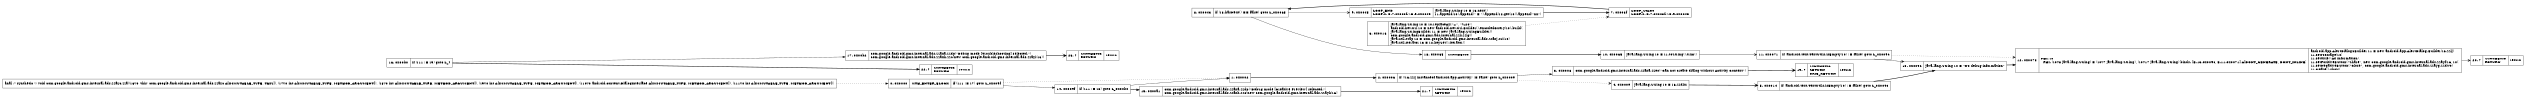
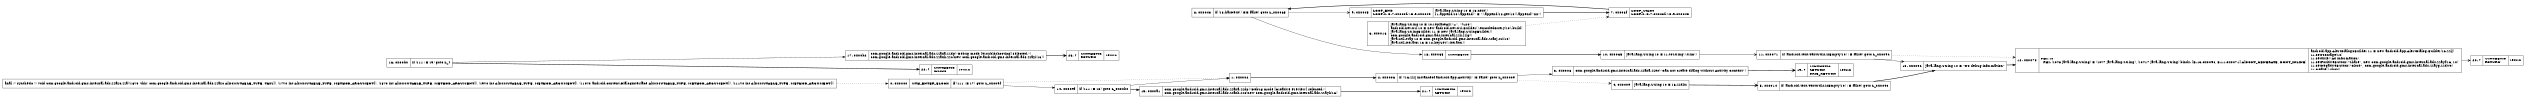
  digraph {
    rankdir=LR
    node [shape=record]
    edge [arrowhead=normal style=bold]
    n1 [label="{0\:\ 0x0000|MTH_ENTER_BLOCK\l|if (r11 != r7) goto L_0x009f\l}"]
    n2 [label="{1\:\ 0x0002}"]
    n3 [label="{14\:\ 0x009f|if (r11 != r8) goto L_0x00b0\l}"]
    n4 [label="{2\:\ 0x0006|if ((r6.zzlj instanceof android.app.Activity) != false) goto L_0x000e\l}"]
    n5 [label="{15\:\ 0x00a1|com.google.android.gms.internal.ads.zzaxa.zzdp(\"Debug mode [Creative Preview] selected.\")\lcom.google.android.gms.internal.ads.zzaxh.zzc(new com.google.android.gms.internal.ads.zzayh(r6))\l}"]
    n6 [label="{3\:\ 0x0008|com.google.android.gms.internal.ads.zzaxa.zzeo(\"Can not create dialog without Activity Context\")\l}"]
    n7 [label="{4\:\ 0x000e|java.lang.String r0 = r6.zzdku\l}"]
    n8 [label="{19\:\ ?|SYNTHETIC\lRETURN\lORIG_RETURN\l|return\l}"]
    n9 [label="{5\:\ 0x0014|if (android.text.TextUtils.isEmpty(r0) != false) goto L_0x009c\l}"]
    n10 [label="{13\:\ 0x009c|java.lang.String r0 = \"No debug information\"\l}"]
    n11 [label="{6\:\ 0x0016|java.lang.String r0 = r0.replaceAll(\"+\", \"%20\")\landroid.net.Uri r0 = new android.net.Uri.Builder().encodedQuery(r0).build()\ljava.lang.StringBuilder r1 = new java.lang.StringBuilder()\lcom.google.android.gms.ads.internal.zzk.zzlg()\ljava.util.Map r2 = com.google.android.gms.internal.ads.zzaxj.zzi(r0)\ljava.util.Iterator r3 = r2.keySet().iterator()\l}"]
    n12 [label="{7\:\ 0x003f|LOOP_START\lLOOP:0: B:7:0x003f\-\>B:9:0x0045\l}"]
    n13 [label="{12\:\ 0x0073|PHI: r0 \l  PHI: (r0v8 java.lang.String) = (r0v7 java.lang.String), (r0v17 java.lang.String) binds: [B:13:0x009c, B:11:0x0071] A[DONT_GENERATE, DONT_INLINE]\l|android.app.AlertDialog$Builder r1 = new android.app.AlertDialog.Builder(r6.zzlj)\lr1.setMessage(r0)\lr1.setTitle(\"Ad Information\")\lr1.setPositiveButton(\"Share\", new com.google.android.gms.internal.ads.zzayf(r6, r0))\lr1.setNegativeButton(\"Close\", com.google.android.gms.internal.ads.zzayg.zzdwo)\lr1.create().show()\l}"]
    n14 [label="{8\:\ 0x0043|if (r3.hasNext() == false) goto L_0x0065\l}"]
    n15 [label="{9\:\ 0x0045|LOOP_END\lLOOP:0: B:7:0x003f\-\>B:9:0x0045\l|java.lang.String r0 = r3.next()\lr1.append(r0).append(\" = \").append(r2.get(r0)).append(\"nn\")\l}"]
    n16 [label="{18\:\ 0x0065|SYNTHETIC\l}"]
    n17 [label="{10\:\ 0x0065|java.lang.String r0 = r1.toString().trim()\l}"]
    n18 [label="{11\:\ 0x0071|if (android.text.TextUtils.isEmpty(r0) != false) goto L_0x009c\l}"]
    n19 [label="{20\:\ ?|SYNTHETIC\lRETURN\l|return\l}"]
    n20 [label="{21\:\ ?|SYNTHETIC\lRETURN\l|return\l}"]
    n21 [label="{16\:\ 0x00b0|if (r11 != r9) goto L_?\l}"]
    n22 [label="{17\:\ 0x00b2|com.google.android.gms.internal.ads.zzaxa.zzdp(\"Debug mode [Troubleshooting] selected.\")\lcom.google.android.gms.internal.ads.zzaxh.zzc(new com.google.android.gms.internal.ads.zzayi(r6))\l}"]
-   n23 [label="{22\:\ ?|SYNTHETIC\lRETURN\l|return\l}"]
+   n23 [label="{22\:\ ?|SYNTHETIC\lINLINE\l|return\l}"]
    n24 [label="{23\:\ ?|SYNTHETIC\lRETURN\l|return\l}"]
    n25 [label="{final \/* synthetic *\/ void com.google.android.gms.internal.ads.zzayc.zza((r6v0 'this' com.google.android.gms.internal.ads.zzayc A[IMMUTABLE_TYPE, THIS]), (r7v0 int A[IMMUTABLE_TYPE, METHOD_ARGUMENT]), (r8v0 int A[IMMUTABLE_TYPE, METHOD_ARGUMENT]), (r9v0 int A[IMMUTABLE_TYPE, METHOD_ARGUMENT]), (r10v0 android.content.DialogInterface A[IMMUTABLE_TYPE, METHOD_ARGUMENT]), (r11v0 int A[IMMUTABLE_TYPE, METHOD_ARGUMENT])) }"]
    n1 -> n2 [style=dotted]
    n1 -> n3 [style=solid]
    n2 -> n4
    n3 -> n2 [style=solid]
    n3 -> n5
    n4 -> n6 [style=solid]
    n4 -> n7 [arrowhead=vee style=dotted]
    n5 -> n20
    n6 -> n8 [arrowhead=vee]
    n7 -> n9 [arrowhead=vee]
    n9 -> n10
    n10 -> n13
    n11 -> n12 [arrowhead=vee style=dotted]
    n12 -> n14
    n13 -> n19 [arrowhead=vee style=solid]
    n14 -> n15 [arrowhead=vee style=solid]
    n14 -> n16 [style=solid]
    n15 -> n12
    n16 -> n17
    n17 -> n18 [arrowhead=vee style=solid]
    n18 -> n10 [arrowhead=vee style=solid]
    n18 -> n13 [arrowhead=vee style=dotted]
    n21 -> n22 [style=solid]
    n21 -> n23
    n22 -> n24 [arrowhead=vee]
    n25 -> n1 [style=dotted]
  }
